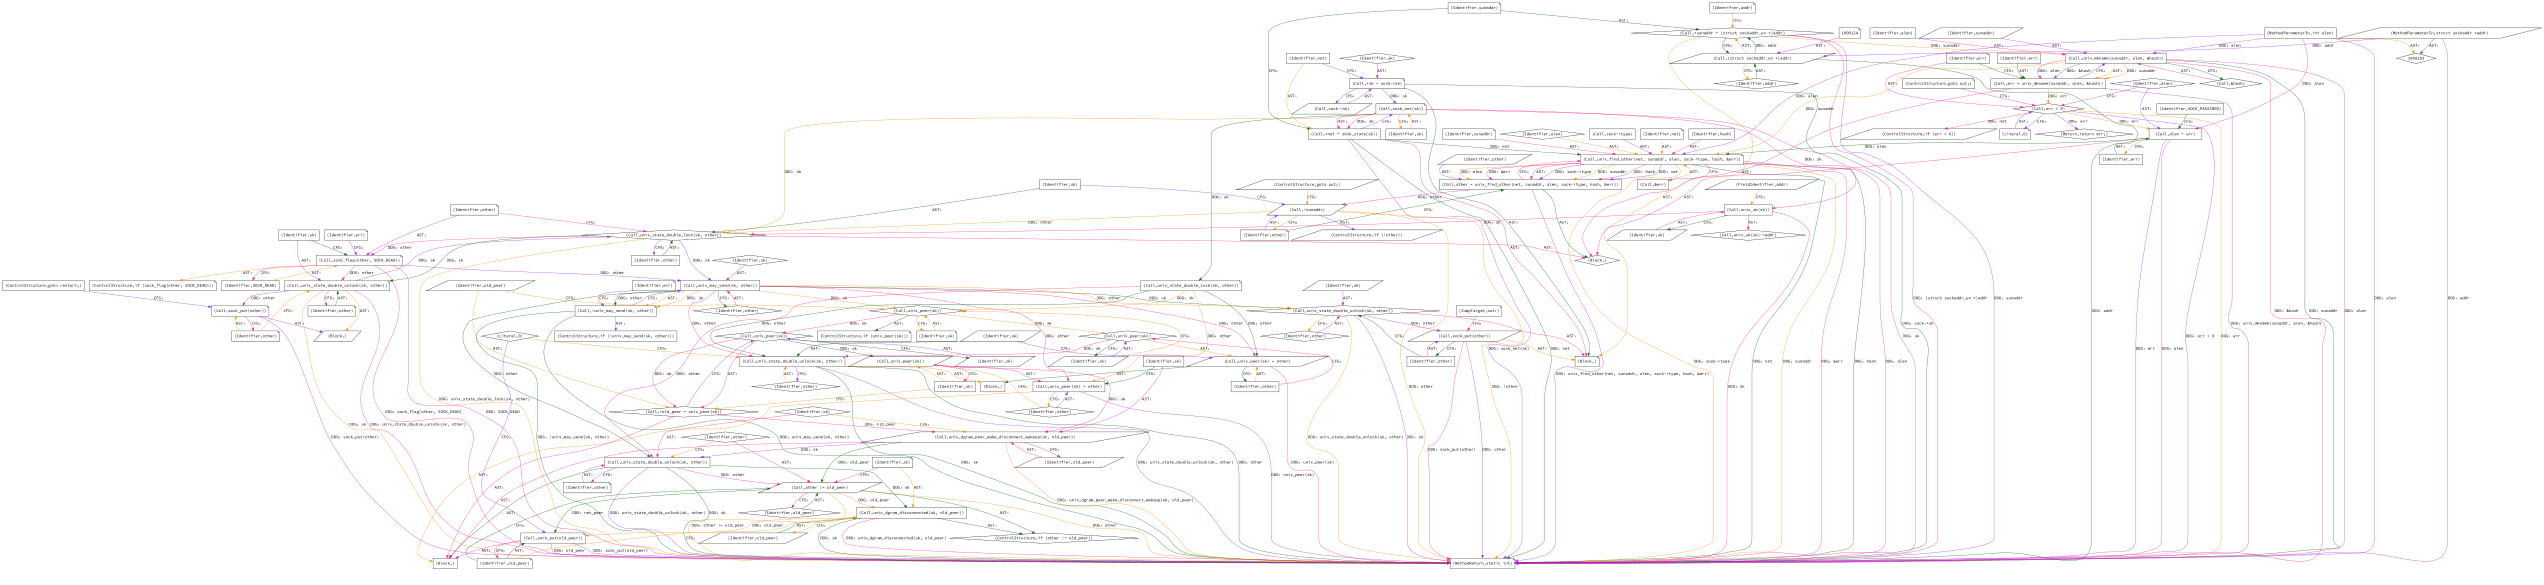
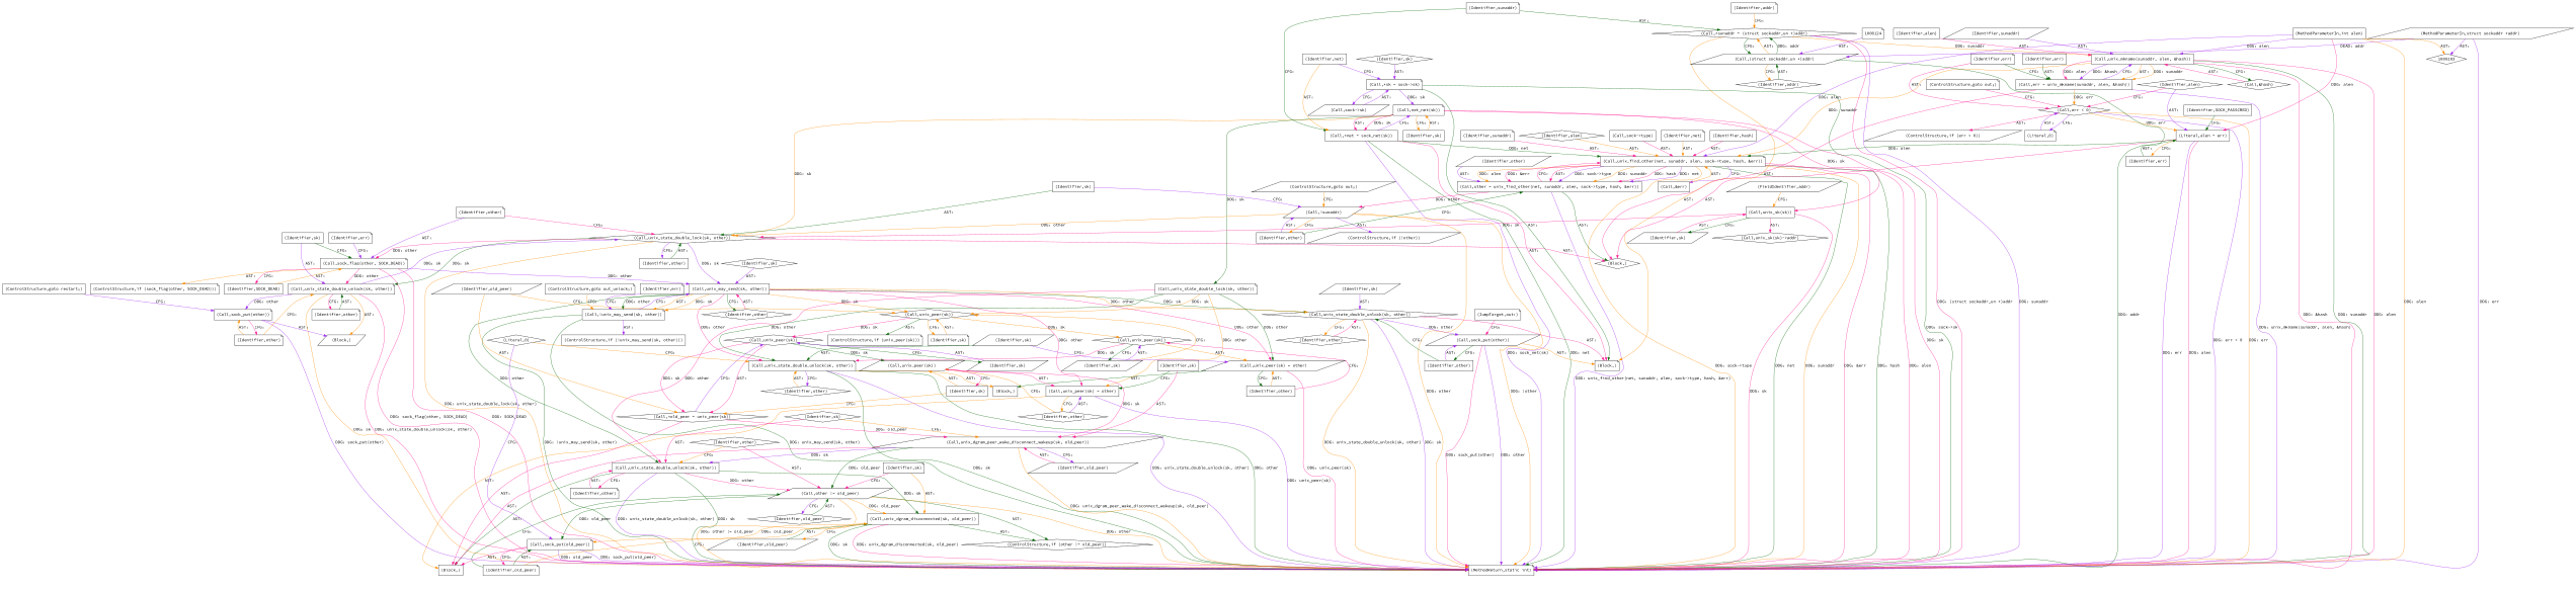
  digraph {
    fontname="Source Code Pro"
    node [fontname="Source Code Pro" shape=note]
    edge [color=deeppink fontname="Source Code Pro"]
    n1 [label="(Call,unix_state_double_lock(sk, other))" shape=diamond]
    n2 [label="(Call,unix_state_double_unlock(sk, other))"]
    n3 [label="(Call,sock_flag(other, SOCK_DEAD))"]
    n4 [label="(Call,unix_may_send(sk, other))" shape=box]
    n5 [label="(Block,)" shape=diamond]
    n6 [label="(Identifier,other)" shape=box]
    n7 [label="(MethodReturn,static int)"]
    n8 [label="(Call,sock_put(other))"]
    n9 [label="(Block,)" shape=parallelogram]
    n10 [label="(Identifier,other)"]
    n11 [label="(ControlStructure,if (sock_flag(other, SOCK_DEAD)))"]
    n12 [label="(Identifier,SOCK_DEAD)" shape=box]
    n13 [label="(Call,!unix_may_send(sk, other))"]
    n14 [label="(Call,unix_peer(sk))" shape=diamond]
    n15 [label="(Call,unix_state_double_unlock(sk, other))" shape=box]
    n16 [label="(Call,unix_state_double_unlock(sk, other))"]
    n17 [label="(Call,unix_peer(sk) = other)" shape=box]
    n18 [label="(Call,unix_peer(sk) = other)" shape=parallelogram]
    n19 [label="(Call,unix_state_double_unlock(sk, other))" shape=diamond]
    n20 [label="(Identifier,other)" shape=diamond]
-   n21 [label="(Call,sock_net(sk))"]
+   n21 [label="(Call,net_net(sk))"]
    n22 [label="(Call,unix_sk(sk))" shape=box]
-   n23 [label="(Call,*net = sock_state(sk))" shape=box]
+   n23 [label="(Call,*net = sock_net(sk))" shape=box]
    n24 [label="(Call,unix_state_double_lock(sk, other))"]
    n25 [label="(Identifier,sk)" shape=box]
    n26 [label="(Identifier,sk)" shape=parallelogram]
    n27 [label="(Call,unix_sk(sk)->addr)" shape=diamond]
    n28 [label="(Block,)"]
    n29 [label="(Call,unix_find_other(net, sunaddr, alen, sock->type, hash, &err))"]
    n30 [label="(Call,*sk = sock->sk)"]
    n31 [label="(Call,sock->sk)" shape=parallelogram]
    n32 [label="(Identifier,other)"]
    n33 [label="(Call,!sunaddr)" shape=parallelogram]
    n34 [label="(ControlStructure,if (!other))" shape=parallelogram]
    n35 [label="(Identifier,other)"]
    n36 [label="(Call,other = unix_find_other(net, sunaddr, alen, sock->type, hash, &err))" shape=box]
    n37 [label="(Call,&err)" shape=box]
    n38 [label="(Call,unix_mkname(sunaddr, alen, &hash))" shape=box]
    n39 [label="(Call,err = unix_mkname(sunaddr, alen, &hash))" shape=box]
    n40 [label="(Call,&hash)" shape=diamond]
    n41 [label="(Call,err < 0)" shape=diamond]
    n42 [label="(Call,*sunaddr = (struct sockaddr_un *)addr)" shape=diamond]
    n43 [label="(Call,(struct sockaddr_un *)addr)" shape=parallelogram]
    n44 [label="(Identifier,addr)" shape=diamond]
    n45 [label="(MethodParameterIn,struct sockaddr *addr)" shape=parallelogram]
    1000103 [shape=diamond]
    n47 [label="(MethodParameterIn,int alen)" shape=box]
-   n48 [label="(Call,alen = err)" shape=box]
+   n48 [label="(Literal,alen = err)" shape=box]
    n49 [label="(Identifier,err)" shape=box]
    n50 [label="(ControlStructure,if (err < 0))" shape=parallelogram]
    n51 [label="(Literal,0)"]
-   n52 [label="(Return,return err;)" shape=diamond]
    n53 [label="(ControlStructure,if (!unix_may_send(sk, other)))" shape=box]
    n54 [label="(Call,unix_peer(sk))" shape=diamond]
    n55 [label="(Call,unix_peer(sk))" shape=diamond]
    n56 [label="(Identifier,sk)"]
    n57 [label="(ControlStructure,if (unix_peer(sk)))"]
    n58 [label="(Block,)" shape=box]
    n59 [label="(Call,other != old_peer)" shape=parallelogram]
    n60 [label="(Call,unix_dgram_disconnected(sk, old_peer))" shape=box]
    n61 [label="(Identifier,other)"]
    n62 [label="(Identifier,other)" shape=diamond]
    n63 [label="(Block,)" shape=box]
    n64 [label="(Identifier,other)" shape=diamond]
    n65 [label="(Identifier,other)" shape=box]
    n66 [label="(Call,sock_put(other))" shape=parallelogram]
    n67 [label="(Identifier,other)" shape=diamond]
    n68 [label="(Call,*old_peer = unix_peer(sk))" shape=diamond]
    n69 [label="(Call,unix_peer(sk))" shape=parallelogram]
    n70 [label="(Identifier,sk)" shape=parallelogram]
    n71 [label="(Identifier,sk)" shape=parallelogram]
    n72 [label="(Call,unix_dgram_peer_wake_disconnect_wakeup(sk, old_peer))" shape=parallelogram]
    n73 [label="(Identifier,sk)" shape=box]
    n74 [label="(Identifier,old_peer)" shape=parallelogram]
    n75 [label="(Call,sock_put(old_peer))"]
    n76 [label="(ControlStructure,if (other != old_peer))" shape=diamond]
    n77 [label="(Identifier,old_peer)" shape=diamond]
    n78 [label="(Identifier,old_peer)" shape=parallelogram]
    n79 [label="(Identifier,old_peer)"]
    n80 [label="(Identifier,other)" shape=box]
    n81 [label="(Identifier,alen)" shape=box]
    n82 [label="(ControlStructure,goto out;)"]
    n83 [label="(Identifier,sunaddr)" shape=parallelogram]
    n84 [label="(ControlStructure,goto restart;)" shape=box]
    n85 [label="(Identifier,other)" shape=parallelogram]
+   n86 [label="(ControlStructure,goto out_unlock;)"]
    n87 [label="(Identifier,sunaddr)"]
    n88 [label="(FieldIdentifier,addr)" shape=parallelogram]
    n89 [label="(Identifier,sk)" shape=diamond]
    n90 [label="(Identifier,hash)" shape=box]
    n91 [label="(Identifier,sk)" shape=box]
    n92 [label="(Literal,0)" shape=diamond]
    n93 [label="(Identifier,alen)" shape=diamond]
    n94 [label="(Identifier,sk)" shape=box]
    n95 [label="(Identifier,sk)" shape=diamond]
    n96 [label="(Identifier,other)"]
    n97 [label="(Identifier,err)" shape=box]
    n98 [label="(Identifier,sunaddr)"]
    n99 [label="(Identifier,net)" shape=box]
    n100 [label="(Identifier,sk)" shape=box]
    n101 [label="(JumpTarget,out:)"]
    n102 [label="(ControlStructure,goto out;)" shape=parallelogram]
    n103 [label="(Identifier,err)"]
    n104 [label="(Identifier,sk)" shape=diamond]
    n105 [label="(Identifier,addr)"]
    n106 [label="(Identifier,alen)" shape=diamond]
    n107 [label="(Identifier,SOCK_PASSCRED)" shape=box]
    n108 [label="(Call,sock->type)" shape=box]
    n109 [label="(Identifier,err)"]
    n110 [label="(Identifier,sk)" shape=parallelogram]
    n111 [label="(Identifier,net)"]
    n112 [label="(Identifier,sk)"]
    n113 [label="(Identifier,other)" shape=diamond]
    n114 [label="(Identifier,err)"]
    n115 [label="(Identifier,old_peer)" shape=parallelogram]
    n116 [label="(Identifier,sk)" shape=parallelogram]
    1000124
    n1 -> n2 [color=darkgreen label="DDG: sk"]
    n1 -> n3 [label="DDG: other"]
    n1 -> n4 [color=purple label="DDG: sk"]
    n1 -> n5 [label="AST: "]
    n1 -> n6 [color=purple label="CFG: "]
    n1 -> n7 [color=darkorange label="DDG: unix_state_double_lock(sk, other)"]
    n2 -> n1 [color=purple label="DDG: sk"]
    n2 -> n7 [label="DDG: unix_state_double_unlock(sk, other)"]
    n2 -> n7 [color=darkorange label="DDG: sk"]
    n2 -> n8 [color=purple label="DDG: other"]
    n2 -> n9 [color=darkorange label="AST: "]
    n2 -> n10 [label="CFG: "]
    n3 -> n2 [label="DDG: other"]
    n3 -> n4 [color=purple label="DDG: other"]
    n3 -> n7 [label="DDG: SOCK_DEAD"]
    n3 -> n7 [label="DDG: sock_flag(other, SOCK_DEAD)"]
    n3 -> n11 [color=darkorange label="AST: "]
    n3 -> n12 [label="CFG: "]
    n4 -> n13 [color=darkorange label="AST: "]
    n4 -> n13 [color=darkorange label="DDG: sk"]
    n4 -> n13 [color=darkgreen label="DDG: other"]
    n4 -> n14 [color=darkorange label="DDG: sk"]
    n4 -> n15 [color=darkgreen label="DDG: other"]
    n4 -> n16 [label="DDG: other"]
    n4 -> n17 [label="DDG: other"]
    n4 -> n18 [label="DDG: other"]
    n4 -> n19 [color=darkgreen label="DDG: sk"]
    n4 -> n19 [color=darkorange label="DDG: other"]
    n4 -> n20 [color=darkgreen label="CFG: "]
    n6 -> n1 [color=darkgreen label="AST: "]
    n8 -> n7 [color=purple label="DDG: sock_put(other)"]
    n8 -> n9 [color=purple label="AST: "]
    n8 -> n32 [label="CFG: "]
    n10 -> n2 [color=darkgreen label="AST: "]
    n12 -> n3 [color=darkorange label="AST: "]
    n13 -> n4 [color=purple label="CFG: "]
    n13 -> n7 [color=darkgreen label="DDG: unix_may_send(sk, other)"]
    n13 -> n7 [color=darkgreen label="DDG: !unix_may_send(sk, other)"]
    n13 -> n53 [color=purple label="AST: "]
    n14 -> n54 [label="DDG: sk"]
    n14 -> n55 [color=darkorange label="DDG: sk"]
    n14 -> n56 [color=darkorange label="CFG: "]
    n14 -> n57 [color=darkgreen label="AST: "]
    n15 -> n7 [color=darkgreen label="DDG: sk"]
    n15 -> n7 [color=purple label="DDG: unix_state_double_unlock(sk, other)"]
    n15 -> n58 [color=darkgreen label="AST: "]
    n15 -> n59 [label="DDG: other"]
    n15 -> n60 [color=darkgreen label="DDG: sk"]
    n15 -> n61 [label="CFG: "]
    n16 -> n7 [color=darkgreen label="DDG: other"]
    n16 -> n7 [color=darkgreen label="DDG: sk"]
    n16 -> n7 [color=purple label="DDG: unix_state_double_unlock(sk, other)"]
    n16 -> n62 [color=purple label="CFG: "]
    n16 -> n63 [color=darkorange label="AST: "]
    n17 -> n7 [color=purple label="DDG: unix_peer(sk)"]
    n17 -> n58 [color=darkorange label="AST: "]
    n17 -> n64 [color=darkorange label="CFG: "]
    n18 -> n7 [label="DDG: unix_peer(sk)"]
    n18 -> n63 [color=darkgreen label="AST: "]
    n18 -> n65 [color=darkgreen label="CFG: "]
    n19 -> n7 [color=purple label="DDG: sk"]
    n19 -> n7 [color=darkorange label="DDG: unix_state_double_unlock(sk, other)"]
    n19 -> n28 [label="AST: "]
    n19 -> n66 [color=purple label="DDG: other"]
    n19 -> n67 [color=darkorange label="CFG: "]
    n20 -> n4 [label="AST: "]
    n21 -> n1 [color=darkorange label="DDG: sk"]
    n21 -> n7 [label="DDG: sk"]
    n21 -> n22 [label="DDG: sk"]
    n21 -> n23 [label="AST: "]
    n21 -> n23 [label="DDG: sk"]
    n21 -> n24 [color=darkgreen label="DDG: sk"]
    n21 -> n25 [color=darkorange label="CFG: "]
    n22 -> n1 [label="DDG: sk"]
    n22 -> n7 [label="DDG: sk"]
    n22 -> n26 [color=darkgreen label="CFG: "]
    n22 -> n27 [label="AST: "]
    n23 -> n7 [color=purple label="DDG: sock_net(sk)"]
    n23 -> n7 [color=darkgreen label="DDG: net"]
    n23 -> n21 [color=purple label="CFG: "]
    n23 -> n28 [label="AST: "]
    n23 -> n29 [color=darkgreen label="DDG: net"]
    n24 -> n14 [color=darkorange label="DDG: sk"]
    n24 -> n15 [label="DDG: other"]
    n24 -> n16 [color=darkgreen label="DDG: other"]
    n24 -> n17 [color=darkorange label="DDG: other"]
    n24 -> n18 [color=darkgreen label="DDG: other"]
    n25 -> n21 [color=darkorange label="AST: "]
    n26 -> n22 [label="AST: "]
    n29 -> n7 [color=darkgreen label="DDG: hash"]
    n29 -> n7 [label="DDG: alen"]
    n29 -> n7 [color=darkorange label="DDG: sock->type"]
    n29 -> n7 [color=darkgreen label="DDG: net"]
    n29 -> n7 [color=darkorange label="DDG: sunaddr"]
    n29 -> n7 [label="DDG: &err"]
    n29 -> n36 [label="AST: "]
    n29 -> n36 [color=purple label="DDG: sock->type"]
    n29 -> n36 [color=darkorange label="DDG: sunaddr"]
    n29 -> n36 [label="DDG: hash"]
    n29 -> n36 [color=purple label="DDG: net"]
    n29 -> n36 [color=darkorange label="DDG: alen"]
    n29 -> n36 [label="DDG: &err"]
    n29 -> n37 [color=purple label="CFG: "]
    n30 -> n7 [color=darkgreen label="DDG: sock->sk"]
    n30 -> n21 [color=purple label="DDG: sk"]
    n30 -> n28 [color=darkgreen label="AST: "]
    n30 -> n31 [color=purple label="CFG: "]
    n31 -> n30 [color=purple label="AST: "]
    n32 -> n2 [color=darkorange label="CFG: "]
    n32 -> n8 [color=darkorange label="AST: "]
    n33 -> n1 [color=darkorange label="DDG: other"]
    n33 -> n7 [color=darkorange label="DDG: other"]
    n33 -> n7 [color=darkorange label="DDG: !other"]
    n33 -> n34 [color=purple label="AST: "]
    n33 -> n35 [color=darkorange label="CFG: "]
    n35 -> n33 [color=purple label="AST: "]
    n35 -> n36 [color=darkgreen label="CFG: "]
    n36 -> n5 [color=darkgreen label="AST: "]
    n36 -> n7 [color=purple label="DDG: unix_find_other(net, sunaddr, alen, sock->type, hash, &err)"]
    n36 -> n29 [label="CFG: "]
    n36 -> n33 [label="DDG: other"]
    n37 -> n29 [color=darkorange label="AST: "]
    n38 -> n7 [label="DDG: &hash"]
    n38 -> n7 [color=darkgreen label="DDG: sunaddr"]
    n38 -> n7 [label="DDG: alen"]
    n38 -> n29 [color=darkorange label="DDG: sunaddr"]
    n38 -> n39 [color=darkorange label="AST: "]
    n38 -> n39 [color=darkorange label="DDG: sunaddr"]
    n38 -> n39 [label="DDG: alen"]
    n38 -> n39 [color=purple label="DDG: &hash"]
    n38 -> n40 [color=darkgreen label="CFG: "]
    n39 -> n5 [label="AST: "]
    n39 -> n7 [color=purple label="DDG: unix_mkname(sunaddr, alen, &hash)"]
    n39 -> n38 [color=purple label="CFG: "]
    n39 -> n41 [color=darkorange label="DDG: err"]
    n40 -> n38 [label="AST: "]
    n41 -> n7 [color=purple label="DDG: err < 0"]
    n41 -> n7 [color=darkorange label="DDG: err"]
    n41 -> n48 [color=darkorange label="DDG: err"]
-   n41 -> n50 [label="DDG: net"]
+   n41 -> n50 [label="AST: "]
    n41 -> n51 [color=purple label="CFG: "]
-   n41 -> n52 [color=purple label="DDG: err"]
    n42 -> n7 [label="DDG: (struct sockaddr_un *)addr"]
    n42 -> n7 [color=purple label="DDG: sunaddr"]
    n42 -> n28 [color=darkorange label="AST: "]
    n42 -> n38 [color=darkorange label="DDG: sunaddr"]
    n42 -> n43 [color=darkgreen label="CFG: "]
    n43 -> n7 [color=darkgreen label="DDG: addr"]
    n43 -> n42 [color=darkorange label="AST: "]
    n43 -> n42 [color=darkgreen label="DDG: addr"]
    n43 -> n44 [color=darkorange label="CFG: "]
    n44 -> n43 [color=darkgreen label="AST: "]
-   n45 -> n7 [color=purple label="DDG: addr"]
-   n45 -> n43 [color=purple label="DDG: addr"]
+   n45 -> n7 [color=purple label="DDG: err"]
+   n45 -> n43 [color=purple label="DEAD: addr"]
    n45 -> 1000103 [color=purple label="AST: "]
-   n47 -> n7 [color=purple label="DDG: alen"]
+   n47 -> n7 [color=darkorange label="DDG: alen"]
    n47 -> n29 [color=purple label="DDG: alen"]
    n47 -> n38 [color=purple label="DDG: alen"]
    n47 -> 1000103 [color=darkorange label="AST: "]
    n47 -> n48 [label="DDG: alen"]
    n48 -> n5 [label="AST: "]
    n48 -> n7 [label="DDG: alen"]
    n48 -> n7 [color=purple label="DDG: err"]
    n48 -> n29 [color=darkgreen label="DDG: alen"]
    n48 -> n49 [color=darkorange label="CFG: "]
    n49 -> n48 [color=darkgreen label="AST: "]
    n51 -> n41 [color=purple label="AST: "]
    n54 -> n68 [label="AST: "]
    n54 -> n68 [label="DDG: sk"]
    n54 -> n69 [color=darkgreen label="DDG: sk"]
    n54 -> n70 [color=darkgreen label="CFG: "]
    n55 -> n16 [label="DDG: sk"]
    n55 -> n18 [color=darkorange label="AST: "]
    n55 -> n71 [color=darkgreen label="CFG: "]
    n56 -> n14 [color=darkorange label="AST: "]
    n59 -> n7 [color=darkorange label="DDG: other != old_peer"]
    n59 -> n7 [color=darkorange label="DDG: other"]
    n59 -> n60 [color=darkorange label="DDG: old_peer"]
-   n59 -> n75 [color=darkgreen label="DDG: net_peer"]
+   n59 -> n75 [color=darkgreen label="DDG: old_peer"]
    n59 -> n76 [color=darkgreen label="AST: "]
    n59 -> n77 [color=purple label="CFG: "]
    n60 -> n7 [color=darkgreen label="DDG: sk"]
    n60 -> n7 [label="DDG: unix_dgram_disconnected(sk, old_peer)"]
    n60 -> n75 [color=darkorange label="DDG: old_peer"]
    n60 -> n76 [color=darkgreen label="AST: "]
    n60 -> n78 [color=darkorange label="CFG: "]
    n61 -> n15 [label="AST: "]
    n62 -> n16 [color=darkorange label="AST: "]
    n64 -> n17 [color=purple label="AST: "]
    n64 -> n69 [color=darkorange label="CFG: "]
    n65 -> n18 [color=darkorange label="AST: "]
    n65 -> n55 [label="CFG: "]
    n66 -> n7 [label="DDG: sock_put(other)"]
    n66 -> n7 [color=purple label="DDG: other"]
    n66 -> n28 [color=darkorange label="AST: "]
    n66 -> n80 [color=darkgreen label="CFG: "]
    n67 -> n19 [label="AST: "]
    n68 -> n54 [color=purple label="CFG: "]
    n68 -> n58 [label="AST: "]
    n68 -> n72 [label="DDG: old_peer"]
    n69 -> n17 [label="AST: "]
    n69 -> n72 [label="DDG: sk"]
    n69 -> n73 [label="CFG: "]
    n70 -> n54 [color=purple label="AST: "]
    n71 -> n14 [color=darkorange label="CFG: "]
    n71 -> n55 [color=purple label="AST: "]
    n72 -> n7 [color=darkorange label="DDG: unix_dgram_peer_wake_disconnect_wakeup(sk, old_peer)"]
    n72 -> n15 [color=purple label="DDG: sk"]
    n72 -> n58 [label="AST: "]
    n72 -> n59 [color=darkgreen label="DDG: old_peer"]
    n72 -> n74 [color=purple label="CFG: "]
    n73 -> n68 [color=darkorange label="CFG: "]
    n73 -> n69 [color=darkorange label="AST: "]
    n74 -> n72 [label="AST: "]
    n75 -> n7 [color=purple label="DDG: sock_put(old_peer)"]
    n75 -> n7 [color=purple label="DDG: old_peer"]
    n75 -> n58 [label="AST: "]
    n75 -> n79 [label="CFG: "]
    n77 -> n59 [color=darkgreen label="AST: "]
    n78 -> n60 [color=darkgreen label="AST: "]
    n79 -> n59 [color=darkgreen label="CFG: "]
    n79 -> n60 [color=darkorange label="CFG: "]
    n79 -> n75 [color=darkgreen label="AST: "]
    n80 -> n19 [color=darkgreen label="CFG: "]
    n80 -> n66 [color=purple label="AST: "]
    n81 -> n38 [label="AST: "]
    n82 -> n41 [label="CFG: "]
    n83 -> n38 [color=purple label="AST: "]
    n84 -> n8 [color=purple label="CFG: "]
    n85 -> n36 [color=purple label="AST: "]
+   n86 -> n13 [color=darkorange label="CFG: "]
    n87 -> n23 [color=darkgreen label="CFG: "]
    n87 -> n42 [color=darkgreen label="AST: "]
    n88 -> n22 [color=darkorange label="CFG: "]
    n89 -> n15 [label="AST: "]
    n89 -> n72 [color=darkorange label="CFG: "]
    n90 -> n29 [label="AST: "]
    n91 -> n2 [color=purple label="AST: "]
    n91 -> n3 [color=darkgreen label="CFG: "]
    n92 -> n16 [color=darkorange label="CFG: "]
    n92 -> n75 [color=purple label="CFG: "]
    n93 -> n41 [label="CFG: "]
    n93 -> n48 [color=purple label="AST: "]
    n94 -> n17 [color=darkgreen label="CFG: "]
    n94 -> n72 [label="AST: "]
    n95 -> n30 [color=purple label="AST: "]
    n96 -> n1 [label="CFG: "]
    n96 -> n3 [color=purple label="AST: "]
    n97 -> n39 [color=darkgreen label="AST: "]
    n98 -> n29 [label="AST: "]
    n99 -> n23 [color=darkorange label="AST: "]
    n99 -> n30 [color=purple label="CFG: "]
    n100 -> n1 [color=darkgreen label="AST: "]
    n100 -> n33 [color=purple label="CFG: "]
    n101 -> n66 [label="CFG: "]
    n102 -> n33 [color=darkorange label="CFG: "]
    n103 -> n3 [color=purple label="CFG: "]
    n104 -> n4 [color=purple label="AST: "]
    n105 -> n42 [color=darkorange label="CFG: "]
    n106 -> n29 [color=darkorange label="AST: "]
    n107 -> n48 [color=darkgreen label="CFG: "]
    n108 -> n29 [label="AST: "]
    n109 -> n39 [color=darkgreen label="CFG: "]
    n109 -> n41 [label="AST: "]
    n110 -> n16 [color=darkgreen label="AST: "]
    n110 -> n18 [color=purple label="CFG: "]
    n111 -> n29 [color=darkorange label="AST: "]
    n112 -> n59 [label="CFG: "]
    n112 -> n60 [color=darkorange label="AST: "]
    n113 -> n15 [color=darkorange label="CFG: "]
    n113 -> n59 [label="AST: "]
    n114 -> n13 [color=purple label="CFG: "]
    n115 -> n14 [color=darkorange label="CFG: "]
    n115 -> n68 [color=darkorange label="AST: "]
    n116 -> n19 [color=purple label="AST: "]
    1000124 -> n43 [color=purple label="AST: "]
  }
